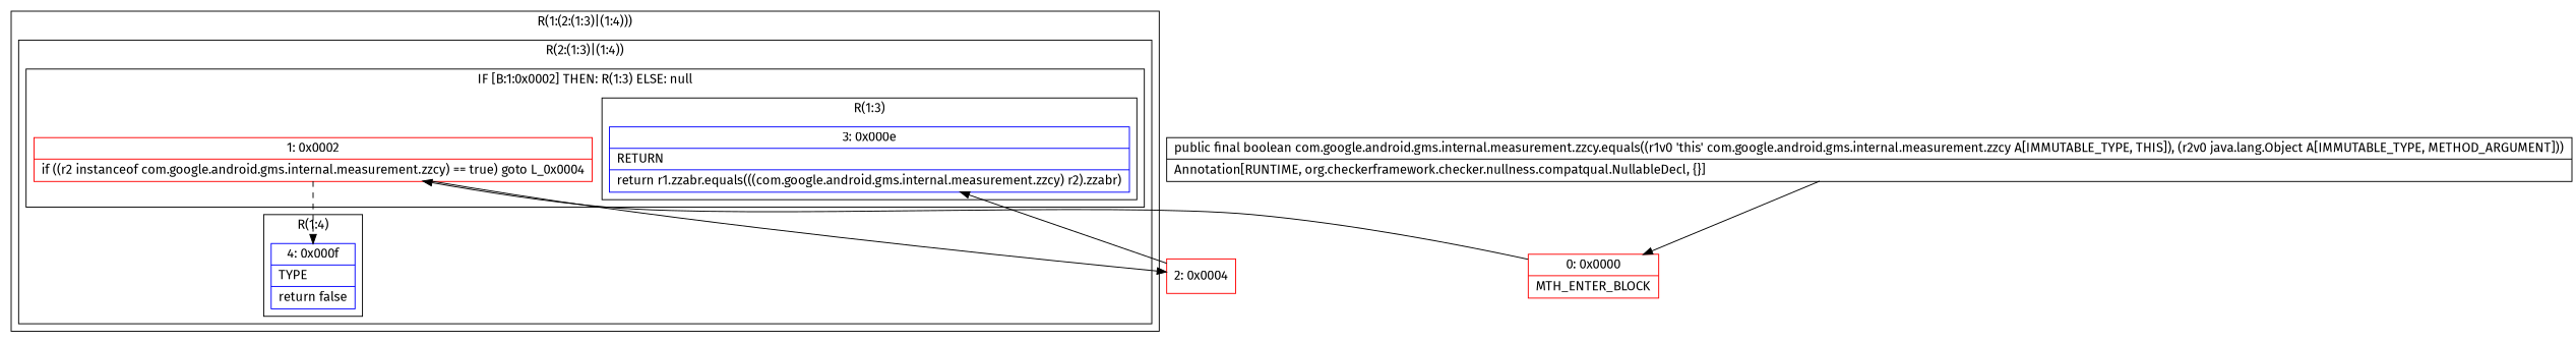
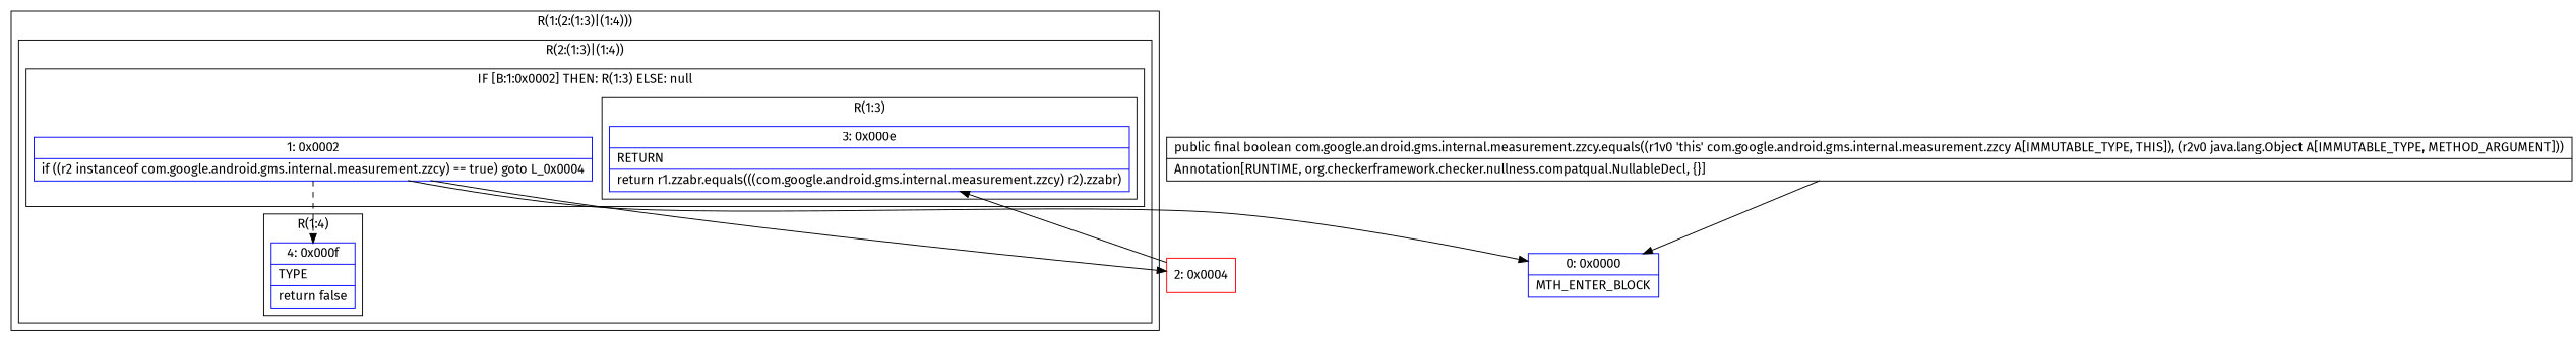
  digraph {
    fontname="Fira Sans"
    node [color=blue fontname="Fira Sans" shape=record]
    edge [fontname="Fira Sans"]
    n1 [label="{3\:\ 0x000e|RETURN\l|return r1.zzabr.equals(((com.google.android.gms.internal.measurement.zzcy) r2).zzabr)\l}"]
-   n2 [color=red label="{1\:\ 0x0002|if ((r2 instanceof com.google.android.gms.internal.measurement.zzcy) == true) goto L_0x0004\l}"]
+   n2 [label="{1\:\ 0x0002|if ((r2 instanceof com.google.android.gms.internal.measurement.zzcy) == true) goto L_0x0004\l}"]
    n3 [label="{4\:\ 0x000f|TYPE\l|return false\l}"]
    n4 [color=red label="{2\:\ 0x0004}"]
-   n5 [color=red label="{0\:\ 0x0000|MTH_ENTER_BLOCK\l}"]
+   n5 [label="{0\:\ 0x0000|MTH_ENTER_BLOCK\l}"]
    n6 [label="{public final boolean com.google.android.gms.internal.measurement.zzcy.equals((r1v0 'this' com.google.android.gms.internal.measurement.zzcy A[IMMUTABLE_TYPE, THIS]), (r2v0 java.lang.Object A[IMMUTABLE_TYPE, METHOD_ARGUMENT]))  | Annotation[RUNTIME, org.checkerframework.checker.nullness.compatqual.NullableDecl, \{\}]\l}" color=""]
    subgraph cluster_1 {
      label="R(1:(2:(1:3)|(1:4)))"
      subgraph cluster_2 {
        label="R(2:(1:3)|(1:4))"
        subgraph cluster_3 {
          label="IF [B:1:0x0002] THEN: R(1:3) ELSE: null"
          n2
          subgraph cluster_4 {
            label="R(1:3)"
            n1
          }
        }
        subgraph cluster_5 {
          label="R(1:4)"
          n3
        }
      }
    }
    n2 -> n3 [style=dashed]
    n2 -> n4
    n4 -> n1
-   n5 -> n2
+   n2 -> n5
    n6 -> n5
  }
